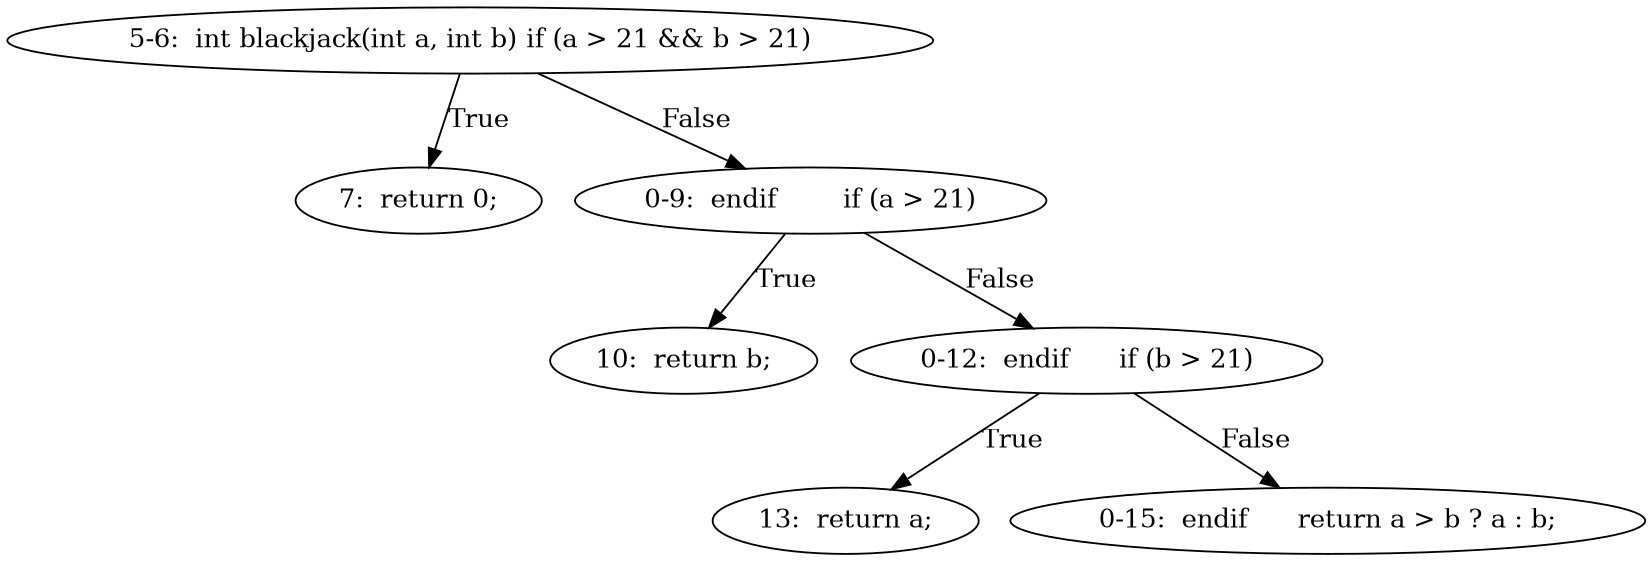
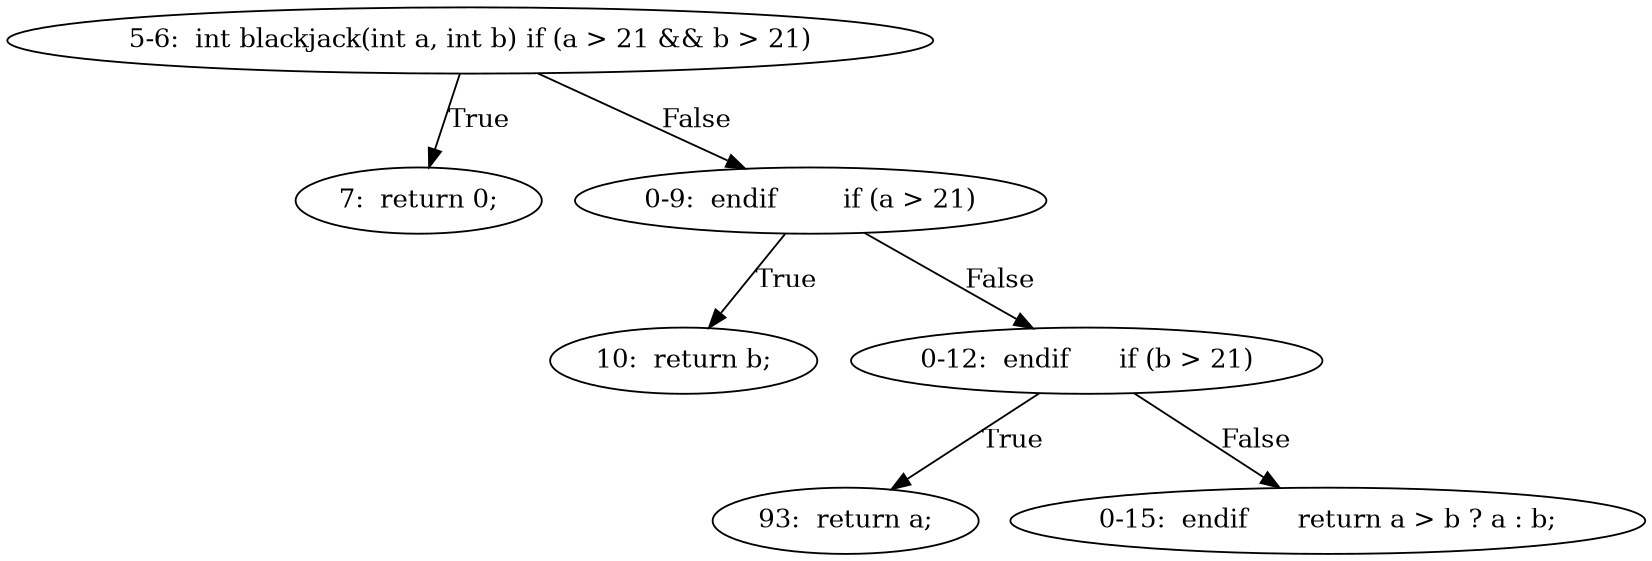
  digraph {
    n1 [label="5-6:  int blackjack(int a, int b)	if (a > 21 && b > 21)"]
    n2 [label="7:  return 0;"]
    n3 [label="0-9:  endif	if (a > 21)"]
    n4 [label="10:  return b;"]
    n5 [label="0-12:  endif	if (b > 21)"]
-   n6 [label="13:  return a;"]
+   n6 [label="93:  return a;"]
    n7 [label="0-15:  endif	return a > b ? a : b;"]
    n1 -> n2 [label=True]
    n1 -> n3 [label=False]
    n3 -> n4 [label=True]
    n3 -> n5 [label=False]
    n5 -> n6 [label=True]
    n5 -> n7 [label=False]
  }
